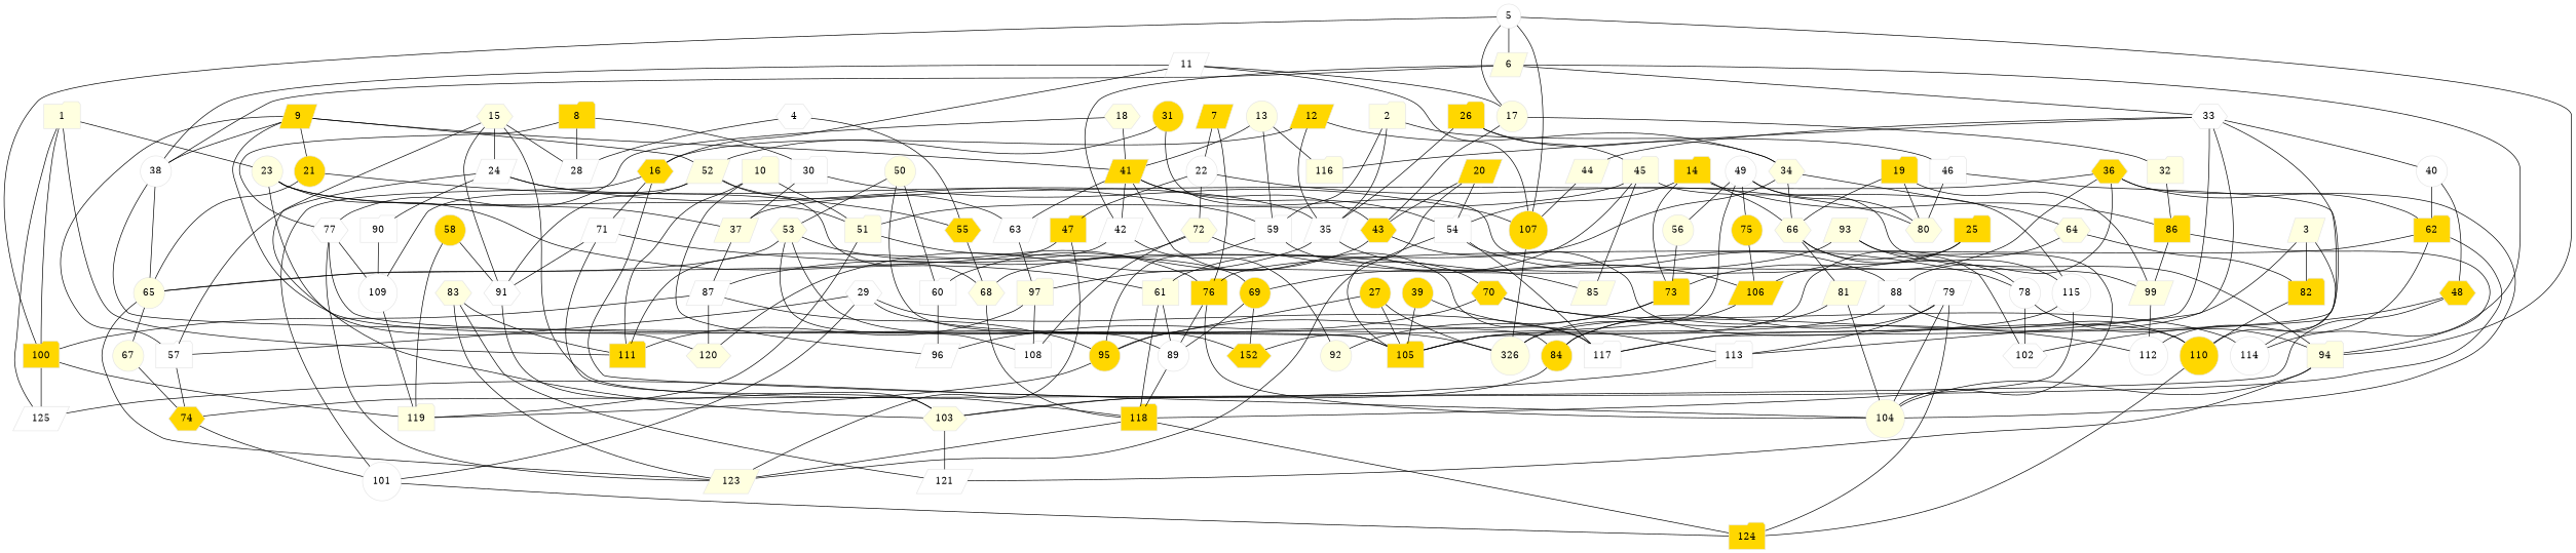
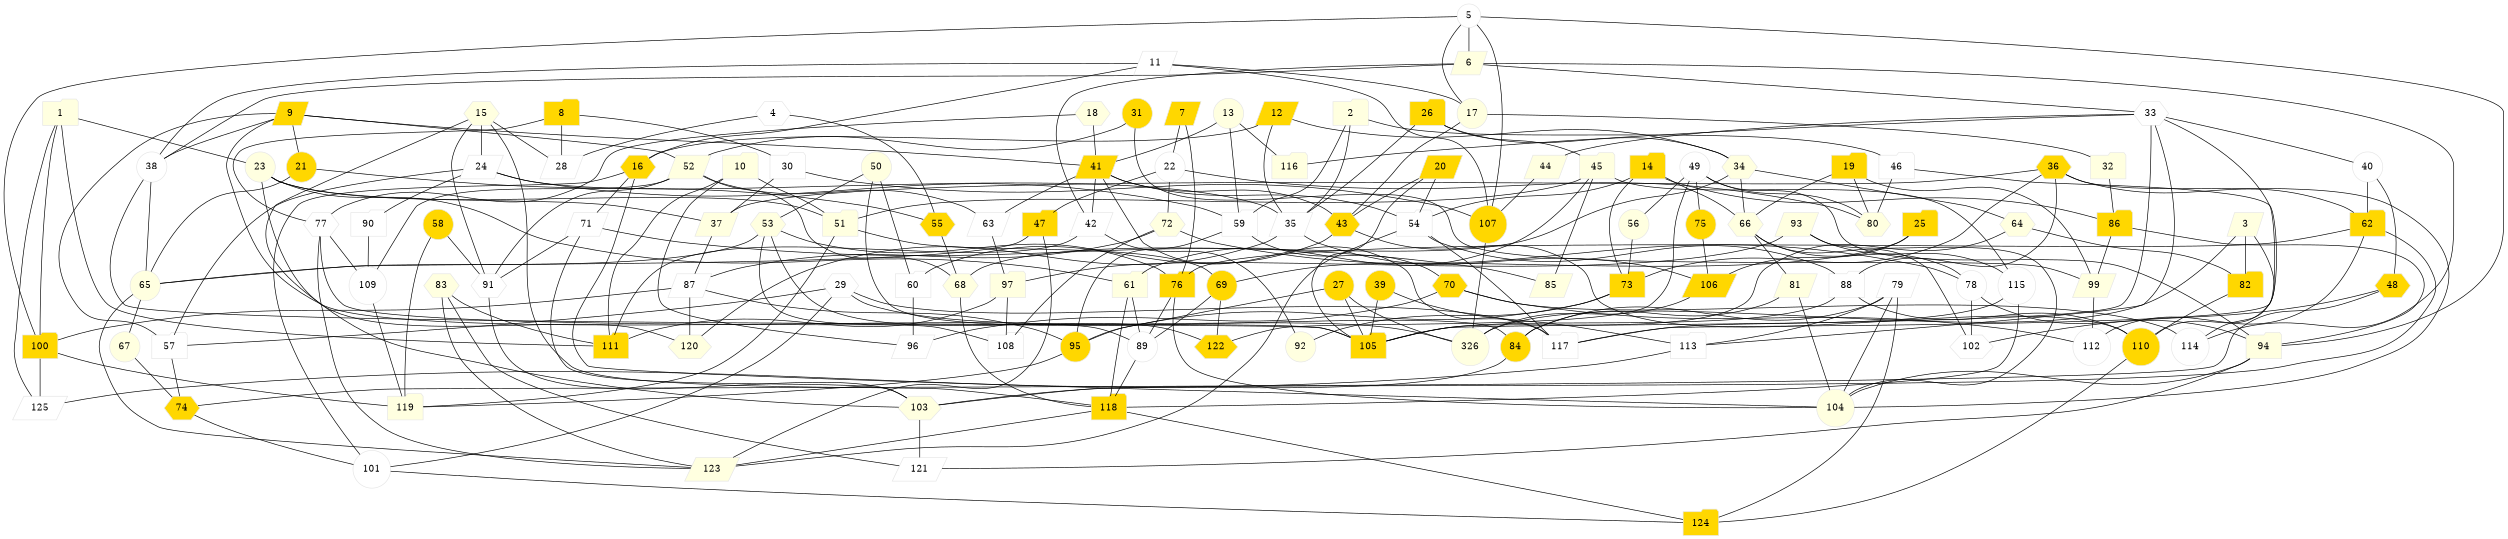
  graph {
    node [color=gray90 fillcolor=lightyellow shape=folder style=filled]
    23 [shape=circle]
    1
    100 [fillcolor=gold]
    111 [fillcolor=gold]
    125 [fillcolor=white shape=parallelogram]
    51
    37 [shape=parallelogram]
    61
    120 [shape=hexagon]
    119
    46 [fillcolor=white]
    2
    59 [fillcolor=white]
    35 [fillcolor=white shape=parallelogram]
    80 [shape=hexagon]
    110 [fillcolor=gold shape=circle]
    95 [fillcolor=gold shape=circle]
    70 [fillcolor=gold shape=hexagon]
    60 [fillcolor=white]
    96 [fillcolor=white shape=parallelogram]
    3 [shape=parallelogram]
    82 [fillcolor=gold]
    114 [fillcolor=white shape=circle]
    n24 [label=326 shape=circle]
    4 [fillcolor=white shape=hexagon]
    28 [fillcolor=white shape=parallelogram]
    55 [fillcolor=gold shape=hexagon]
    68 [shape=hexagon]
    5 [fillcolor=white shape=circle]
    6 [shape=parallelogram]
    17 [shape=circle]
    94
    107 [fillcolor=gold shape=circle]
    33 [fillcolor=white shape=hexagon]
    38 [fillcolor=white shape=circle]
    42 [fillcolor=white shape=parallelogram]
    32
    43 [fillcolor=gold shape=hexagon]
    104 [shape=circle]
    121 [fillcolor=white shape=parallelogram]
    116
    105 [fillcolor=gold]
    117 [fillcolor=white]
    40 [fillcolor=white shape=circle]
    44 [shape=parallelogram]
    113 [fillcolor=white]
    65 [shape=circle]
    92 [shape=circle]
    7 [fillcolor=gold shape=parallelogram]
    22 [fillcolor=white shape=circle]
    76 [fillcolor=gold]
    47 [fillcolor=gold]
    72 [shape=hexagon]
    89 [fillcolor=white shape=circle]
    8 [fillcolor=gold]
    30 [fillcolor=white]
    77 [fillcolor=white shape=hexagon]
    123 [shape=parallelogram]
    109 [fillcolor=white shape=circle]
    9 [fillcolor=gold shape=parallelogram]
    21 [fillcolor=gold shape=circle]
    41 [fillcolor=gold shape=parallelogram]
    52 [shape=parallelogram]
    57 [fillcolor=white]
    54 [fillcolor=white]
    63 [fillcolor=white shape=parallelogram]
    91 [fillcolor=white shape=hexagon]
    74 [fillcolor=gold shape=hexagon]
    118 [fillcolor=gold]
    10
    69 [fillcolor=gold shape=circle]
    11 [fillcolor=white shape=parallelogram]
    16 [fillcolor=gold shape=hexagon]
    71 [fillcolor=white shape=parallelogram]
    101 [fillcolor=white shape=circle]
    12 [fillcolor=gold shape=parallelogram]
    34 [shape=hexagon]
    66 [shape=hexagon]
    64 [shape=hexagon]
    106 [fillcolor=gold shape=parallelogram]
    13 [shape=circle]
    14 [fillcolor=gold]
    73 [fillcolor=gold]
    86 [fillcolor=gold]
    88 [fillcolor=white]
    102 [fillcolor=white shape=hexagon]
    78 [fillcolor=white shape=circle]
    81 [shape=parallelogram]
    99 [shape=parallelogram]
    15 [shape=hexagon]
    24 [fillcolor=white shape=parallelogram]
    103 [shape=hexagon]
    90 [fillcolor=white]
    124 [fillcolor=gold]
    85 [shape=parallelogram]
    18 [shape=hexagon]
    19 [fillcolor=gold]
    112 [fillcolor=white shape=circle]
    20 [fillcolor=gold shape=parallelogram]
    67 [shape=circle]
    87 [fillcolor=white shape=parallelogram]
    108 [fillcolor=white]
    25 [fillcolor=gold]
-   122 [fillcolor=gold shape=hexagon label=152]
+   122 [fillcolor=gold shape=hexagon]
    26 [fillcolor=gold]
    45
    115 [fillcolor=white shape=circle]
    27 [fillcolor=gold shape=circle]
    29 [fillcolor=white shape=hexagon]
    31 [fillcolor=gold shape=circle]
    62 [fillcolor=gold]
    48 [fillcolor=gold shape=hexagon]
    36 [fillcolor=gold shape=hexagon]
    39 [fillcolor=gold shape=circle]
    97
    49 [fillcolor=white shape=circle]
    56 [shape=circle]
    75 [fillcolor=gold shape=circle]
    50 [shape=circle]
    53 [shape=hexagon]
    84 [fillcolor=gold shape=circle]
    58 [fillcolor=gold shape=circle]
    79 [fillcolor=white shape=parallelogram]
    83 [shape=hexagon]
    93 [shape=parallelogram]
    23 -- 51
    23 -- 37
    23 -- 61
    23 -- 120
    1 -- 23
    1 -- 100
    1 -- 111
    1 -- 125
    100 -- 125
    100 -- 119
    51 -- 119
    51 -- 69
    37 -- 87
    61 -- 89
    61 -- 118
    46 -- 80
    46 -- 110
    2 -- 46
    2 -- 59
    2 -- 35
    59 -- 95
    59 -- 70
    35 -- 120
    35 -- 106
    110 -- 124
    95 -- 119
    70 -- 96
    70 -- 114
    70 -- 112
    60 -- 96
    3 -- 82
    3 -- 114
    3 -- n24
    82 -- 110
    4 -- 28
    4 -- 55
    55 -- 68
    68 -- 118
    5 -- 100
    5 -- 6
    5 -- 17
    5 -- 94
    5 -- 107
    6 -- 114
    6 -- 33
    6 -- 38
    6 -- 42
    17 -- 32
    17 -- 43
    94 -- 104
    94 -- 121
    107 -- n24
    33 -- 116
    33 -- 105
    33 -- 117
    33 -- 40
    33 -- 44
    33 -- 113
    38 -- 105
    38 -- 65
    42 -- 111
    42 -- 92
    32 -- 86
    43 -- 110
    43 -- 60
    40 -- 62
    40 -- 48
    44 -- 107
    113 -- 125
    65 -- 123
    65 -- 67
    7 -- 22
    7 -- 76
    22 -- 80
    22 -- 47
    22 -- 72
    76 -- 104
    76 -- 89
    47 -- 65
    47 -- 123
    72 -- 78
    72 -- 87
    72 -- 108
    89 -- 118
    8 -- 28
    8 -- 30
    8 -- 77
    30 -- 37
    30 -- 107
    77 -- 105
    77 -- 123
    77 -- 109
    109 -- 119
    9 -- 38
    9 -- 89
    9 -- 21
    9 -- 41
    9 -- 52
    9 -- 57
    21 -- 55
    21 -- 65
    41 -- 42
    41 -- 43
    41 -- 117
    41 -- 54
    41 -- 63
    52 -- 68
    52 -- 109
    52 -- 63
    52 -- 91
    57 -- 74
    54 -- 117
    54 -- 123
    54 -- 88
    63 -- 97
    91 -- 103
    74 -- 101
    118 -- 123
    118 -- 124
    10 -- 111
    10 -- 51
    10 -- 96
    69 -- 89
    69 -- 122
    11 -- 17
    11 -- 107
    11 -- 38
    11 -- 16
    16 -- 104
    16 -- 71
    16 -- 101
    71 -- 91
    71 -- 103
    71 -- 85
    101 -- 124
    12 -- 35
    12 -- 16
    12 -- 34
    34 -- 68
    34 -- 66
    34 -- 64
    66 -- 102
    66 -- 78
    66 -- 81
    64 -- 82
    64 -- 105
    106 -- n24
    13 -- 59
    13 -- 116
    13 -- 41
    14 -- 54
    14 -- 66
    14 -- 73
    14 -- 86
    73 -- 95
    73 -- 92
    86 -- 94
    86 -- 99
    88 -- 110
    88 -- 105
    78 -- 94
    78 -- 102
    81 -- 104
    81 -- 84
    99 -- 112
    15 -- 28
    15 -- 91
    15 -- 118
    15 -- 24
    15 -- 103
    24 -- 59
    24 -- 35
    24 -- 57
    24 -- 90
    103 -- 121
    90 -- 109
    18 -- 77
    18 -- 41
    19 -- 80
    19 -- 66
    19 -- 99
    20 -- 43
    20 -- 105
    20 -- 54
    67 -- 74
    87 -- 100
    87 -- 120
    87 -- 95
    25 -- 69
    25 -- 106
    26 -- 35
    26 -- 34
    26 -- 45
    45 -- 51
    45 -- 61
    45 -- 85
    45 -- 115
    115 -- 117
    115 -- 118
    27 -- 95
    27 -- n24
    27 -- 105
    29 -- n24
    29 -- 117
    29 -- 57
    29 -- 101
    31 -- 52
    31 -- 99
    62 -- 76
    62 -- 103
    62 -- 112
    48 -- 74
    48 -- 102
    36 -- 37
    36 -- 104
    36 -- 73
    36 -- 88
    36 -- 62
    39 -- 105
    39 -- 113
    97 -- 111
    97 -- 108
    49 -- 80
    49 -- 94
    49 -- 122
    49 -- 56
    49 -- 75
    56 -- 73
    75 -- 106
    50 -- 60
    50 -- 53
    50 -- 84
    53 -- 65
    53 -- 76
    53 -- 108
    53 -- 122
    84 -- 103
    58 -- 119
    58 -- 91
    79 -- 104
    79 -- 113
    79 -- 124
    79 -- 84
    83 -- 111
    83 -- 121
    83 -- 123
    93 -- 104
    93 -- 115
    93 -- 97
  }
